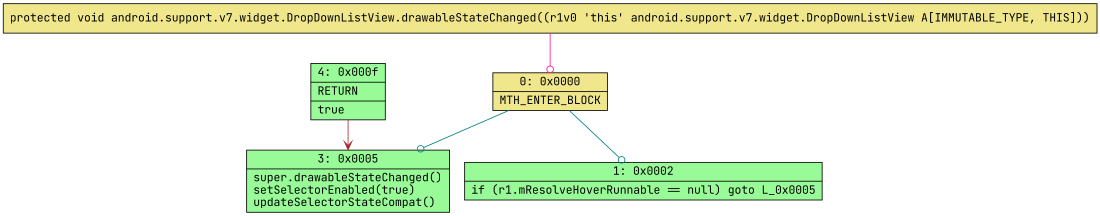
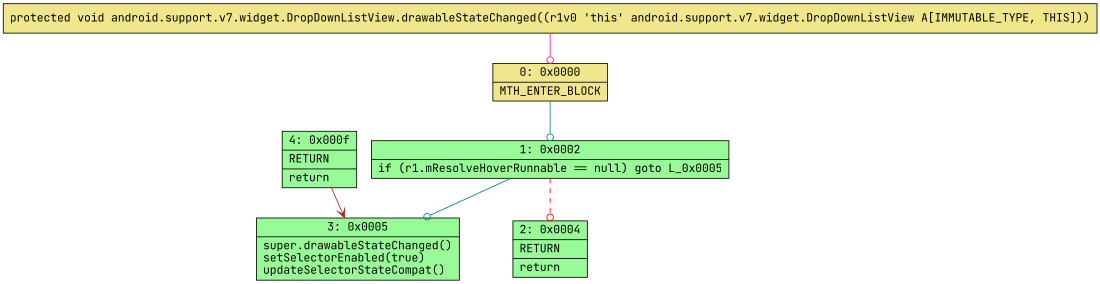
  digraph {
    fontname="JetBrains Mono"
    node [fillcolor=palegreen fontname="JetBrains Mono" shape=record style=filled]
    edge [arrowhead=odot color=teal fontname="JetBrains Mono"]
    n1 [fillcolor=khaki label="{0\:\ 0x0000|MTH_ENTER_BLOCK\l}"]
    n2 [label="{1\:\ 0x0002|if (r1.mResolveHoverRunnable == null) goto L_0x0005\l}"]
+   n3 [label="{2\:\ 0x0004|RETURN\l|return\l}"]
    n4 [label="{3\:\ 0x0005|super.drawableStateChanged()\lsetSelectorEnabled(true)\lupdateSelectorStateCompat()\l}"]
-   n5 [label="{4\:\ 0x000f|RETURN\l|true\l}"]
+   n5 [label="{4\:\ 0x000f|RETURN\l|return\l}"]
    n6 [fillcolor=khaki label="{protected void android.support.v7.widget.DropDownListView.drawableStateChanged((r1v0 'this' android.support.v7.widget.DropDownListView A[IMMUTABLE_TYPE, THIS])) }"]
    n1 -> n2
-   n1 -> n4
+   n2 -> n3 [color=red style=dashed]
+   n2 -> n4
    n5 -> n4 [arrowhead=vee color=brown]
    n6 -> n1 [color=deeppink]
  }
